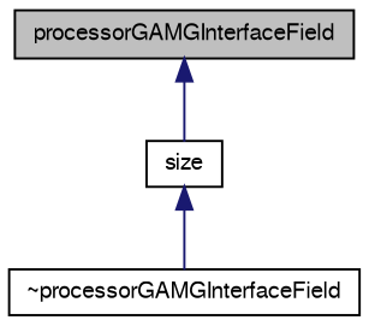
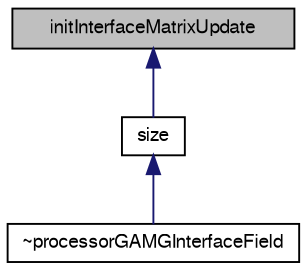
  digraph {
    rankdir=TB
    node [color=black fontname=FreeSans fontsize=10 shape=record]
    edge [color=midnightblue dir=back fontname=FreeSans fontsize=10 labelfontname=FreeSans labelfontsize=10 style=solid]
-   n1 [fillcolor=grey75 fontcolor=black height=0.2 label=processorGAMGInterfaceField style=filled width=0.4]
+   n1 [fillcolor=grey75 fontcolor=black height=0.2 label=initInterfaceMatrixUpdate style=filled width=0.4]
    n2 [height=0.2 label=size width=0.4]
    n3 [height=0.2 label="~processorGAMGInterfaceField" width=0.4]
    n1 -> n2
    n2 -> n3
  }
